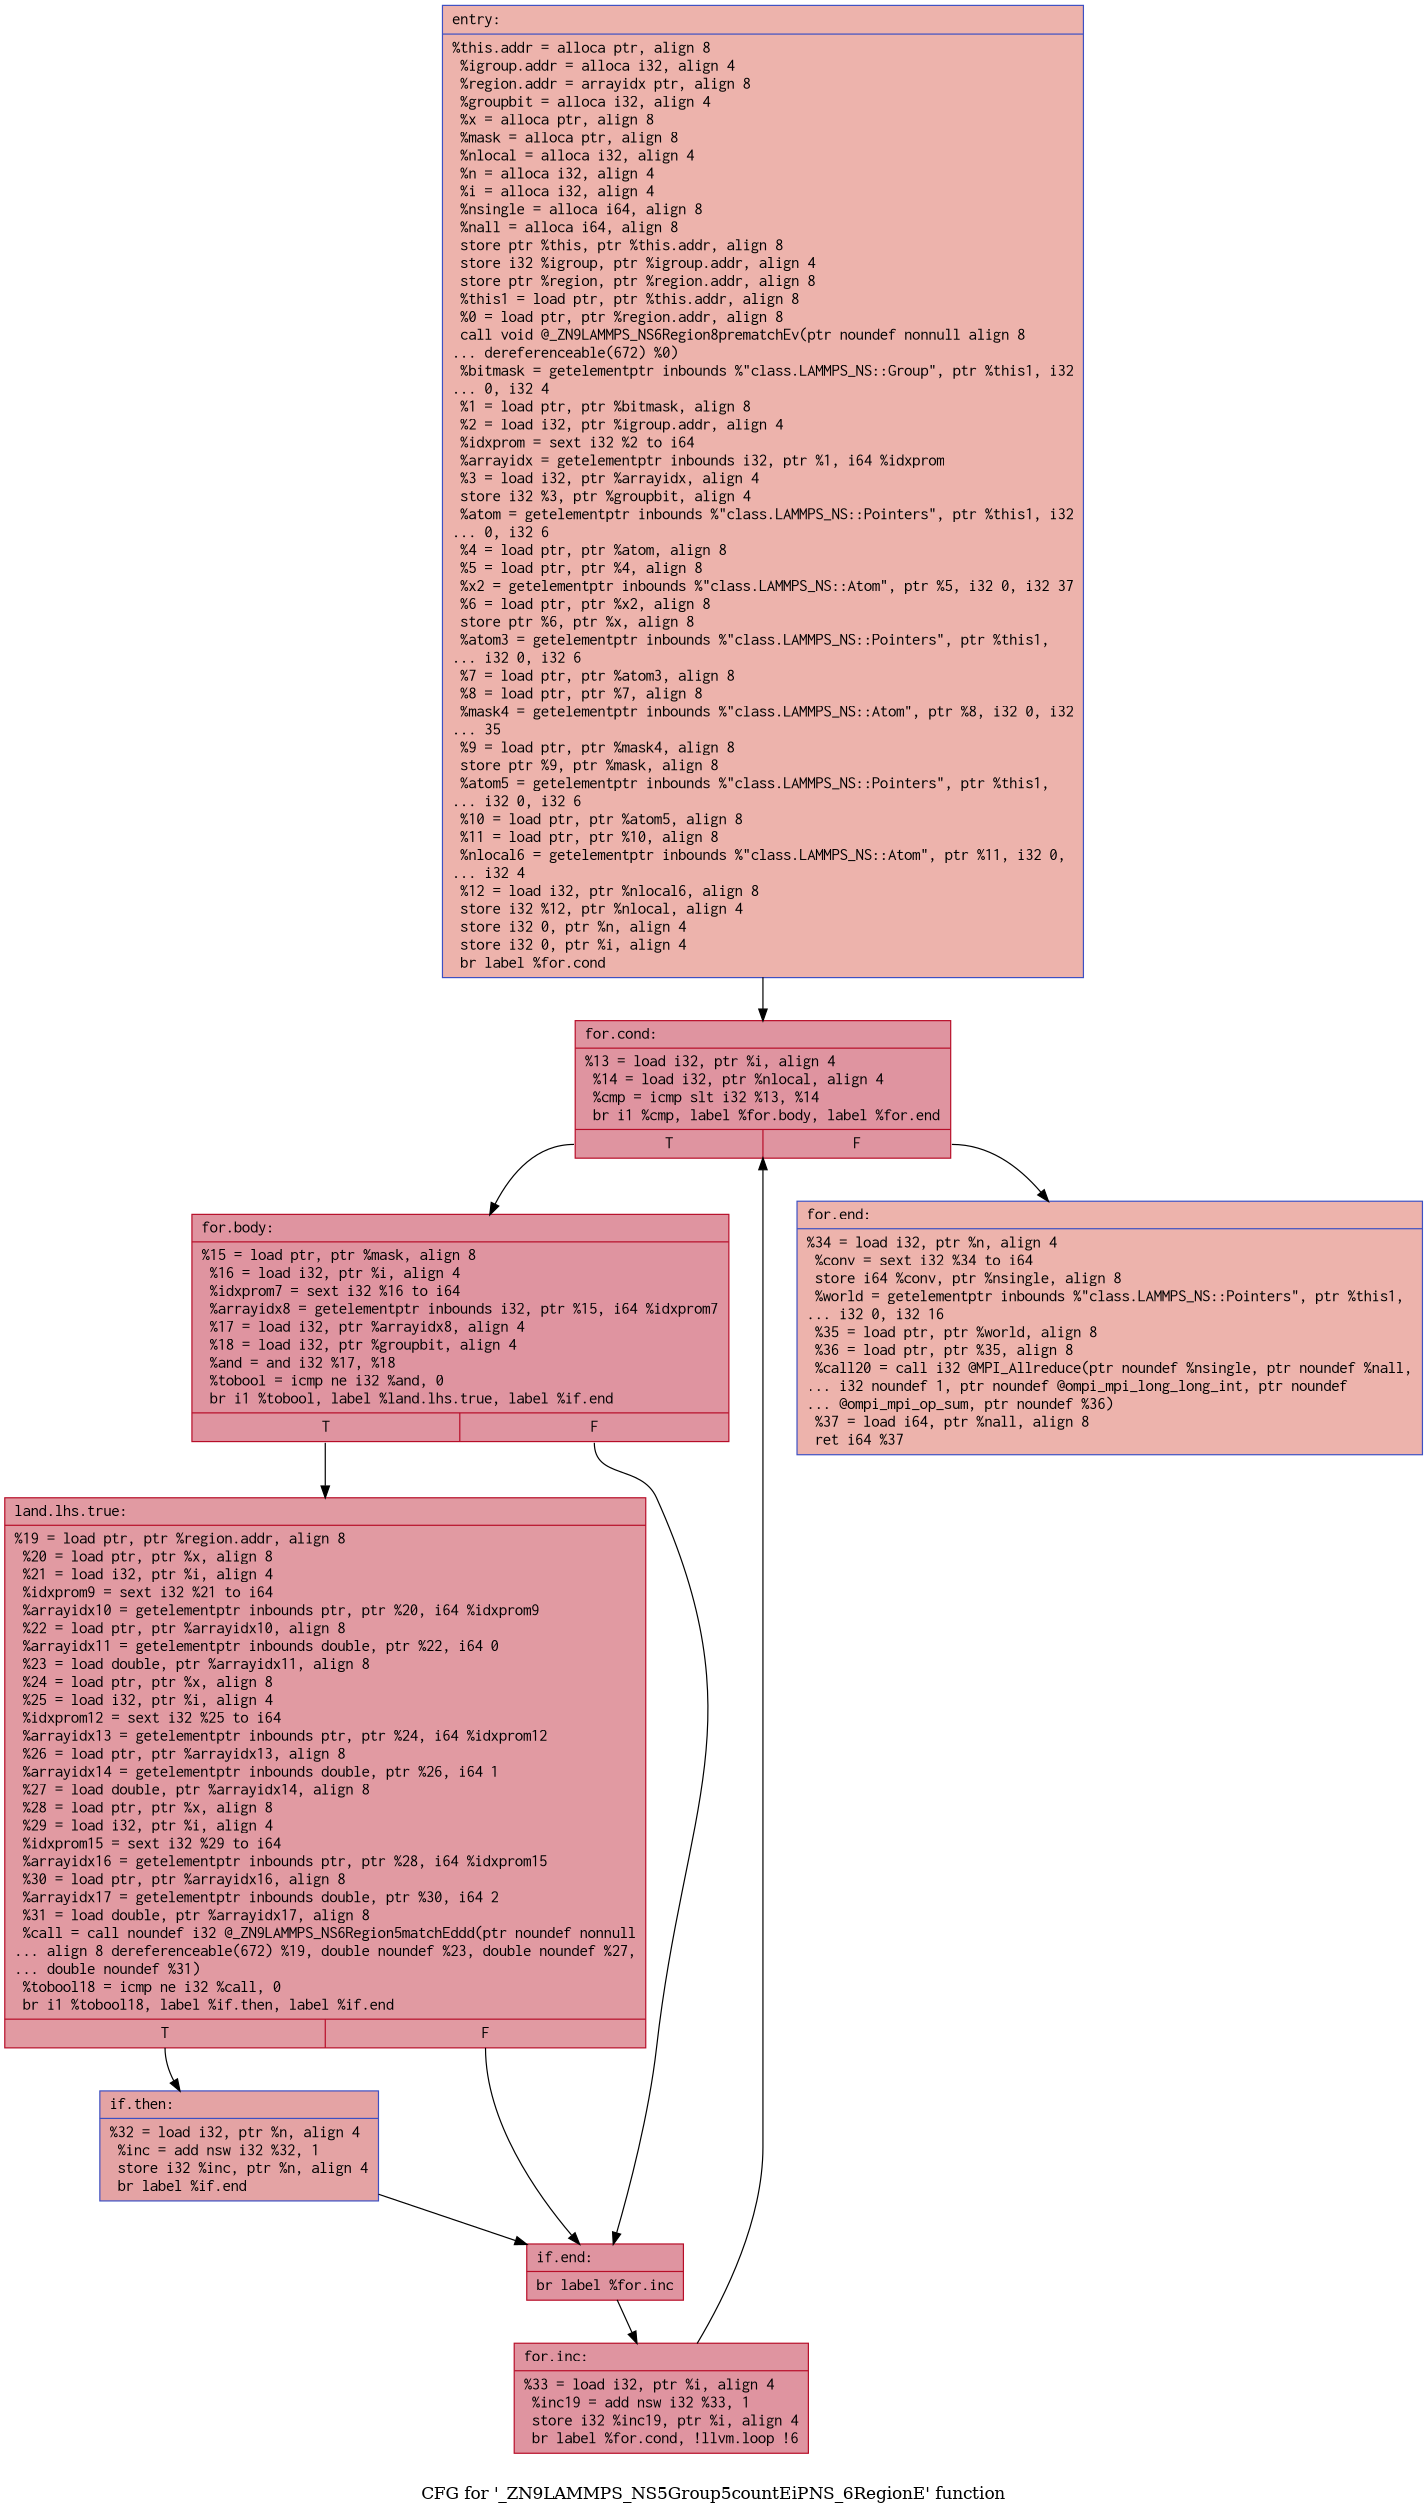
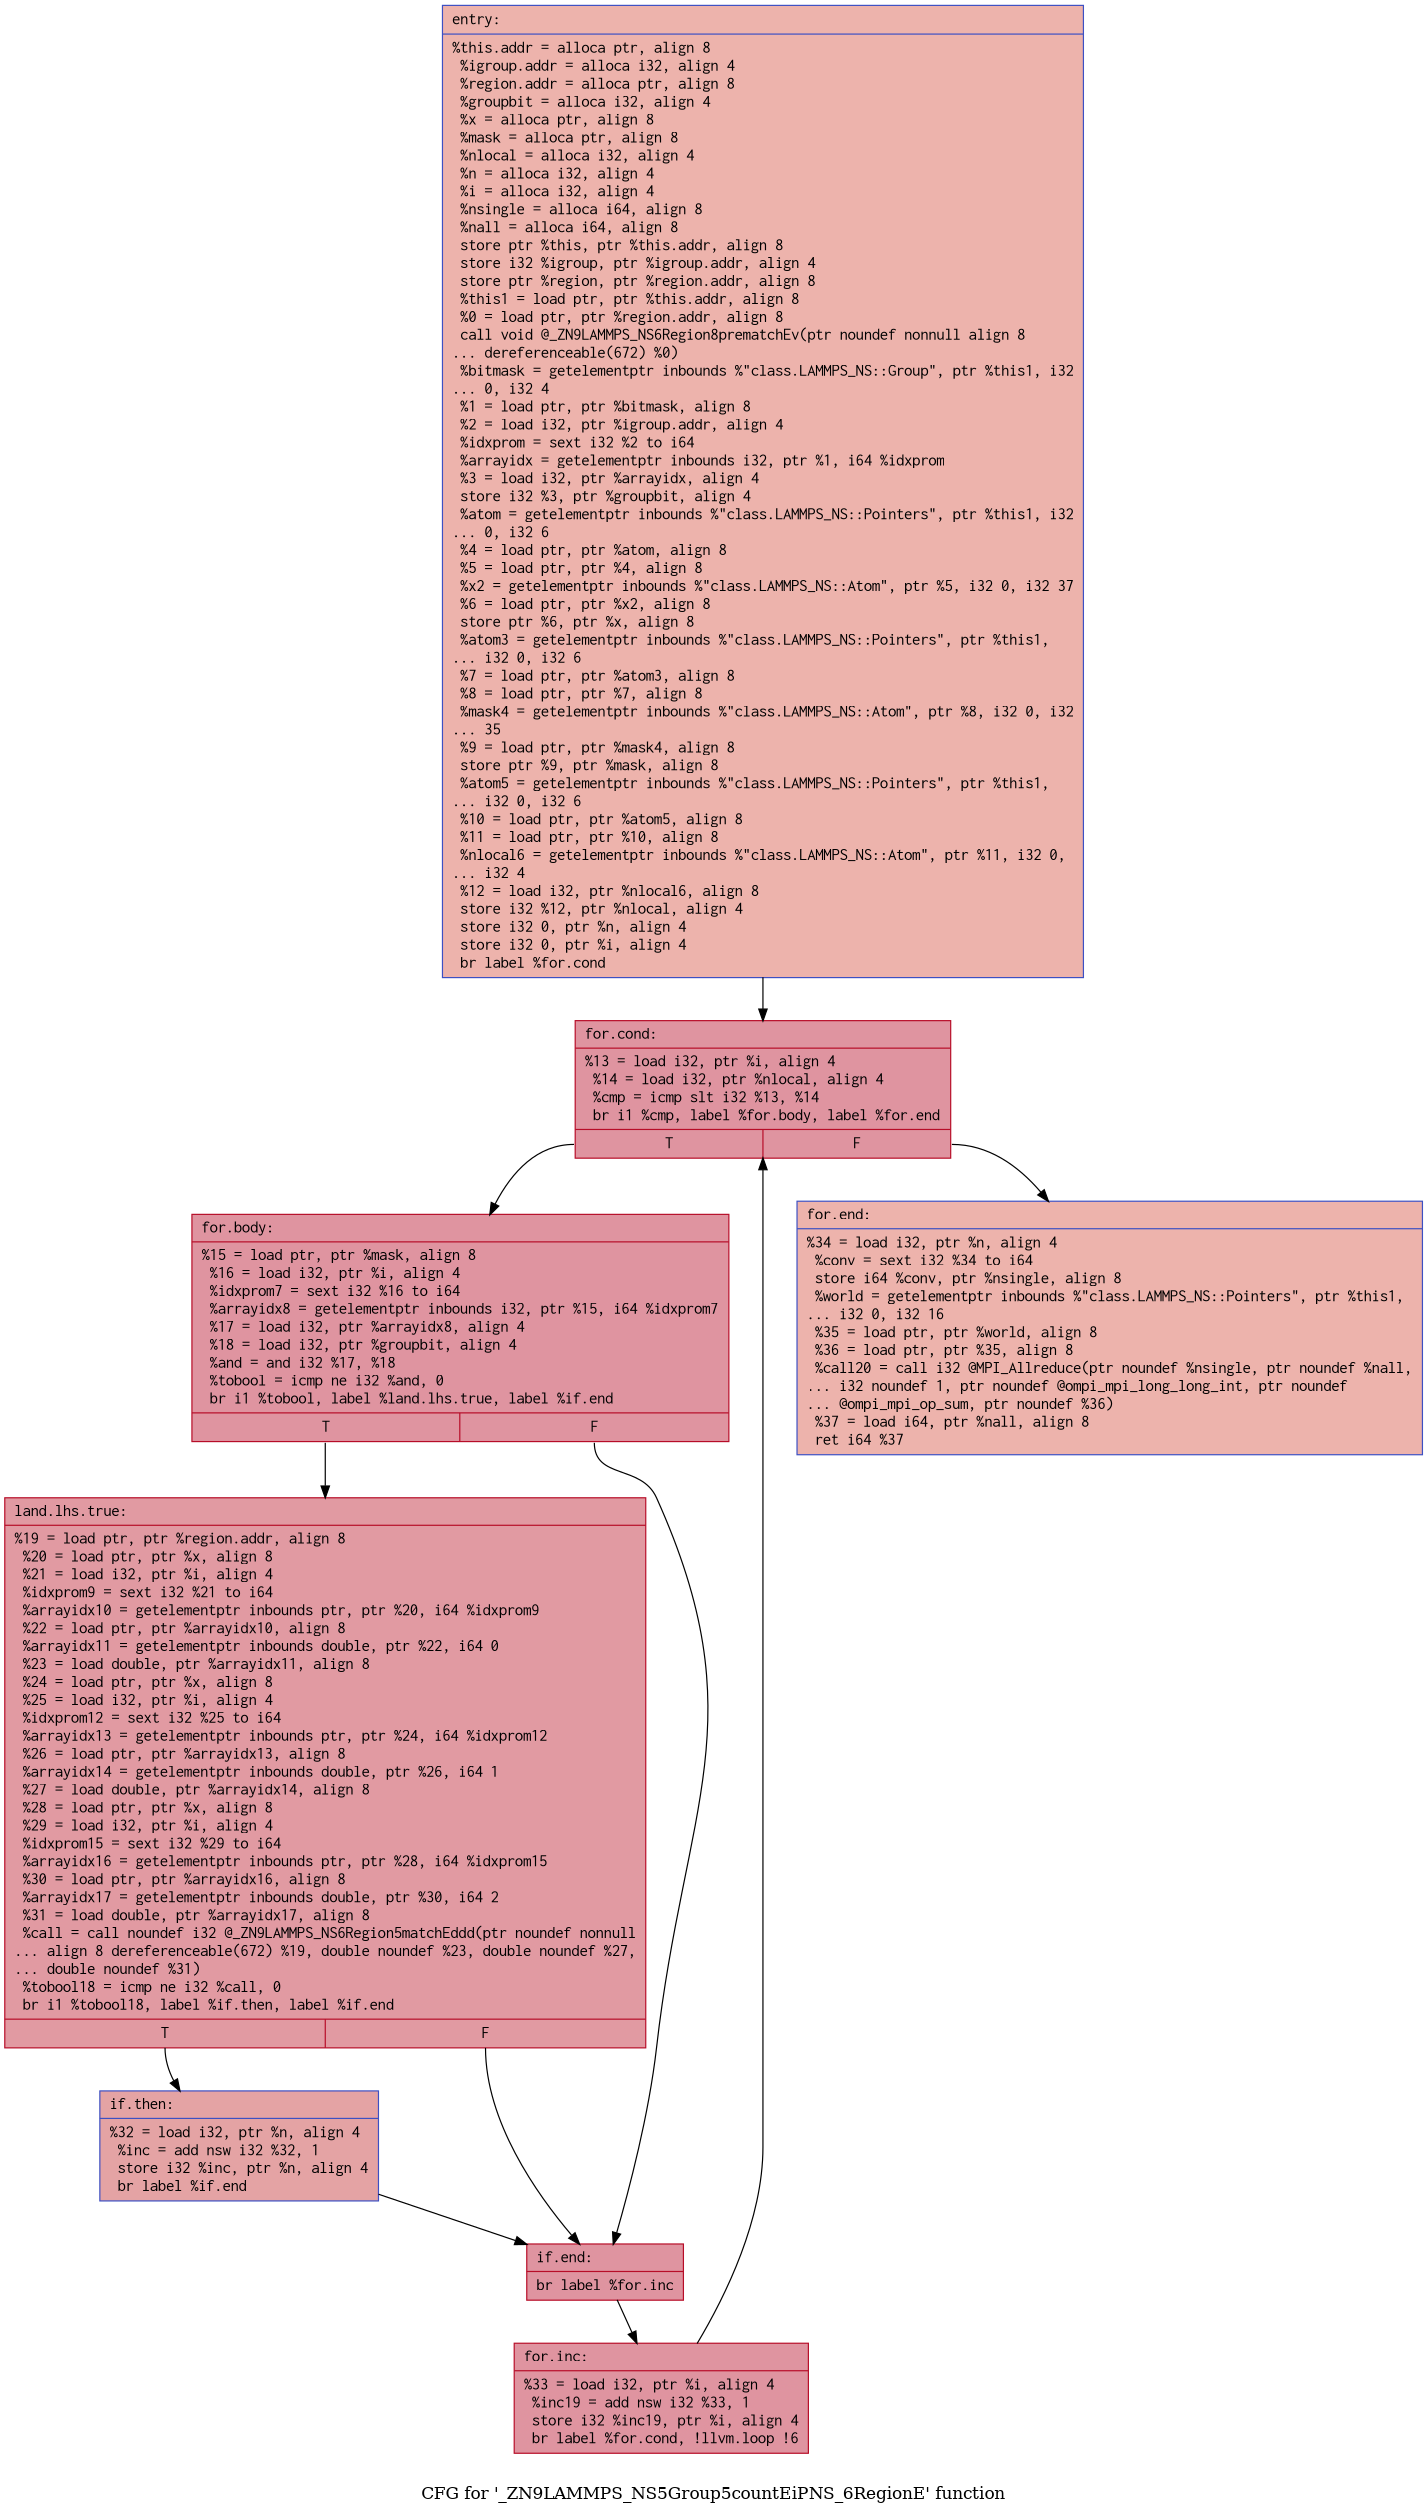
  digraph {
    label="CFG for '_ZN9LAMMPS_NS5Group5countEiPNS_6RegionE' function"
    node [color="#b70d28ff" fillcolor="#b70d2870" fontname=Courier shape=record style=filled]
-   n1 [color="#3d50c3ff" fillcolor="#d6524470" label="{entry:\l|  %this.addr = alloca ptr, align 8\l  %igroup.addr = alloca i32, align 4\l  %region.addr = arrayidx ptr, align 8\l  %groupbit = alloca i32, align 4\l  %x = alloca ptr, align 8\l  %mask = alloca ptr, align 8\l  %nlocal = alloca i32, align 4\l  %n = alloca i32, align 4\l  %i = alloca i32, align 4\l  %nsingle = alloca i64, align 8\l  %nall = alloca i64, align 8\l  store ptr %this, ptr %this.addr, align 8\l  store i32 %igroup, ptr %igroup.addr, align 4\l  store ptr %region, ptr %region.addr, align 8\l  %this1 = load ptr, ptr %this.addr, align 8\l  %0 = load ptr, ptr %region.addr, align 8\l  call void @_ZN9LAMMPS_NS6Region8prematchEv(ptr noundef nonnull align 8\l... dereferenceable(672) %0)\l  %bitmask = getelementptr inbounds %\"class.LAMMPS_NS::Group\", ptr %this1, i32\l... 0, i32 4\l  %1 = load ptr, ptr %bitmask, align 8\l  %2 = load i32, ptr %igroup.addr, align 4\l  %idxprom = sext i32 %2 to i64\l  %arrayidx = getelementptr inbounds i32, ptr %1, i64 %idxprom\l  %3 = load i32, ptr %arrayidx, align 4\l  store i32 %3, ptr %groupbit, align 4\l  %atom = getelementptr inbounds %\"class.LAMMPS_NS::Pointers\", ptr %this1, i32\l... 0, i32 6\l  %4 = load ptr, ptr %atom, align 8\l  %5 = load ptr, ptr %4, align 8\l  %x2 = getelementptr inbounds %\"class.LAMMPS_NS::Atom\", ptr %5, i32 0, i32 37\l  %6 = load ptr, ptr %x2, align 8\l  store ptr %6, ptr %x, align 8\l  %atom3 = getelementptr inbounds %\"class.LAMMPS_NS::Pointers\", ptr %this1,\l... i32 0, i32 6\l  %7 = load ptr, ptr %atom3, align 8\l  %8 = load ptr, ptr %7, align 8\l  %mask4 = getelementptr inbounds %\"class.LAMMPS_NS::Atom\", ptr %8, i32 0, i32\l... 35\l  %9 = load ptr, ptr %mask4, align 8\l  store ptr %9, ptr %mask, align 8\l  %atom5 = getelementptr inbounds %\"class.LAMMPS_NS::Pointers\", ptr %this1,\l... i32 0, i32 6\l  %10 = load ptr, ptr %atom5, align 8\l  %11 = load ptr, ptr %10, align 8\l  %nlocal6 = getelementptr inbounds %\"class.LAMMPS_NS::Atom\", ptr %11, i32 0,\l... i32 4\l  %12 = load i32, ptr %nlocal6, align 8\l  store i32 %12, ptr %nlocal, align 4\l  store i32 0, ptr %n, align 4\l  store i32 0, ptr %i, align 4\l  br label %for.cond\l}"]
+   n1 [color="#3d50c3ff" fillcolor="#d6524470" label="{entry:\l|  %this.addr = alloca ptr, align 8\l  %igroup.addr = alloca i32, align 4\l  %region.addr = alloca ptr, align 8\l  %groupbit = alloca i32, align 4\l  %x = alloca ptr, align 8\l  %mask = alloca ptr, align 8\l  %nlocal = alloca i32, align 4\l  %n = alloca i32, align 4\l  %i = alloca i32, align 4\l  %nsingle = alloca i64, align 8\l  %nall = alloca i64, align 8\l  store ptr %this, ptr %this.addr, align 8\l  store i32 %igroup, ptr %igroup.addr, align 4\l  store ptr %region, ptr %region.addr, align 8\l  %this1 = load ptr, ptr %this.addr, align 8\l  %0 = load ptr, ptr %region.addr, align 8\l  call void @_ZN9LAMMPS_NS6Region8prematchEv(ptr noundef nonnull align 8\l... dereferenceable(672) %0)\l  %bitmask = getelementptr inbounds %\"class.LAMMPS_NS::Group\", ptr %this1, i32\l... 0, i32 4\l  %1 = load ptr, ptr %bitmask, align 8\l  %2 = load i32, ptr %igroup.addr, align 4\l  %idxprom = sext i32 %2 to i64\l  %arrayidx = getelementptr inbounds i32, ptr %1, i64 %idxprom\l  %3 = load i32, ptr %arrayidx, align 4\l  store i32 %3, ptr %groupbit, align 4\l  %atom = getelementptr inbounds %\"class.LAMMPS_NS::Pointers\", ptr %this1, i32\l... 0, i32 6\l  %4 = load ptr, ptr %atom, align 8\l  %5 = load ptr, ptr %4, align 8\l  %x2 = getelementptr inbounds %\"class.LAMMPS_NS::Atom\", ptr %5, i32 0, i32 37\l  %6 = load ptr, ptr %x2, align 8\l  store ptr %6, ptr %x, align 8\l  %atom3 = getelementptr inbounds %\"class.LAMMPS_NS::Pointers\", ptr %this1,\l... i32 0, i32 6\l  %7 = load ptr, ptr %atom3, align 8\l  %8 = load ptr, ptr %7, align 8\l  %mask4 = getelementptr inbounds %\"class.LAMMPS_NS::Atom\", ptr %8, i32 0, i32\l... 35\l  %9 = load ptr, ptr %mask4, align 8\l  store ptr %9, ptr %mask, align 8\l  %atom5 = getelementptr inbounds %\"class.LAMMPS_NS::Pointers\", ptr %this1,\l... i32 0, i32 6\l  %10 = load ptr, ptr %atom5, align 8\l  %11 = load ptr, ptr %10, align 8\l  %nlocal6 = getelementptr inbounds %\"class.LAMMPS_NS::Atom\", ptr %11, i32 0,\l... i32 4\l  %12 = load i32, ptr %nlocal6, align 8\l  store i32 %12, ptr %nlocal, align 4\l  store i32 0, ptr %n, align 4\l  store i32 0, ptr %i, align 4\l  br label %for.cond\l}"]
    n2 [label="{for.cond:\l|  %13 = load i32, ptr %i, align 4\l  %14 = load i32, ptr %nlocal, align 4\l  %cmp = icmp slt i32 %13, %14\l  br i1 %cmp, label %for.body, label %for.end\l|{<s0>T|<s1>F}}"]
    n3 [label="{for.body:\l|  %15 = load ptr, ptr %mask, align 8\l  %16 = load i32, ptr %i, align 4\l  %idxprom7 = sext i32 %16 to i64\l  %arrayidx8 = getelementptr inbounds i32, ptr %15, i64 %idxprom7\l  %17 = load i32, ptr %arrayidx8, align 4\l  %18 = load i32, ptr %groupbit, align 4\l  %and = and i32 %17, %18\l  %tobool = icmp ne i32 %and, 0\l  br i1 %tobool, label %land.lhs.true, label %if.end\l|{<s0>T|<s1>F}}"]
    n4 [color="#3d50c3ff" fillcolor="#d6524470" label="{for.end:\l|  %34 = load i32, ptr %n, align 4\l  %conv = sext i32 %34 to i64\l  store i64 %conv, ptr %nsingle, align 8\l  %world = getelementptr inbounds %\"class.LAMMPS_NS::Pointers\", ptr %this1,\l... i32 0, i32 16\l  %35 = load ptr, ptr %world, align 8\l  %36 = load ptr, ptr %35, align 8\l  %call20 = call i32 @MPI_Allreduce(ptr noundef %nsingle, ptr noundef %nall,\l... i32 noundef 1, ptr noundef @ompi_mpi_long_long_int, ptr noundef\l... @ompi_mpi_op_sum, ptr noundef %36)\l  %37 = load i64, ptr %nall, align 8\l  ret i64 %37\l}"]
    n5 [fillcolor="#bb1b2c70" label="{land.lhs.true:\l|  %19 = load ptr, ptr %region.addr, align 8\l  %20 = load ptr, ptr %x, align 8\l  %21 = load i32, ptr %i, align 4\l  %idxprom9 = sext i32 %21 to i64\l  %arrayidx10 = getelementptr inbounds ptr, ptr %20, i64 %idxprom9\l  %22 = load ptr, ptr %arrayidx10, align 8\l  %arrayidx11 = getelementptr inbounds double, ptr %22, i64 0\l  %23 = load double, ptr %arrayidx11, align 8\l  %24 = load ptr, ptr %x, align 8\l  %25 = load i32, ptr %i, align 4\l  %idxprom12 = sext i32 %25 to i64\l  %arrayidx13 = getelementptr inbounds ptr, ptr %24, i64 %idxprom12\l  %26 = load ptr, ptr %arrayidx13, align 8\l  %arrayidx14 = getelementptr inbounds double, ptr %26, i64 1\l  %27 = load double, ptr %arrayidx14, align 8\l  %28 = load ptr, ptr %x, align 8\l  %29 = load i32, ptr %i, align 4\l  %idxprom15 = sext i32 %29 to i64\l  %arrayidx16 = getelementptr inbounds ptr, ptr %28, i64 %idxprom15\l  %30 = load ptr, ptr %arrayidx16, align 8\l  %arrayidx17 = getelementptr inbounds double, ptr %30, i64 2\l  %31 = load double, ptr %arrayidx17, align 8\l  %call = call noundef i32 @_ZN9LAMMPS_NS6Region5matchEddd(ptr noundef nonnull\l... align 8 dereferenceable(672) %19, double noundef %23, double noundef %27,\l... double noundef %31)\l  %tobool18 = icmp ne i32 %call, 0\l  br i1 %tobool18, label %if.then, label %if.end\l|{<s0>T|<s1>F}}"]
    n6 [label="{if.end:\l|  br label %for.inc\l}"]
    n7 [color="#3d50c3ff" fillcolor="#c32e3170" label="{if.then:\l|  %32 = load i32, ptr %n, align 4\l  %inc = add nsw i32 %32, 1\l  store i32 %inc, ptr %n, align 4\l  br label %if.end\l}"]
    n8 [label="{for.inc:\l|  %33 = load i32, ptr %i, align 4\l  %inc19 = add nsw i32 %33, 1\l  store i32 %inc19, ptr %i, align 4\l  br label %for.cond, !llvm.loop !6\l}"]
    n1 -> n2
    n2 -> n3 [tailport=s0]
    n2 -> n4 [tailport=s1]
    n3 -> n5 [tailport=s0]
    n3 -> n6 [tailport=s1]
    n5 -> n6 [tailport=s1]
    n5 -> n7 [tailport=s0]
    n6 -> n8
    n7 -> n6
    n8 -> n2
  }
